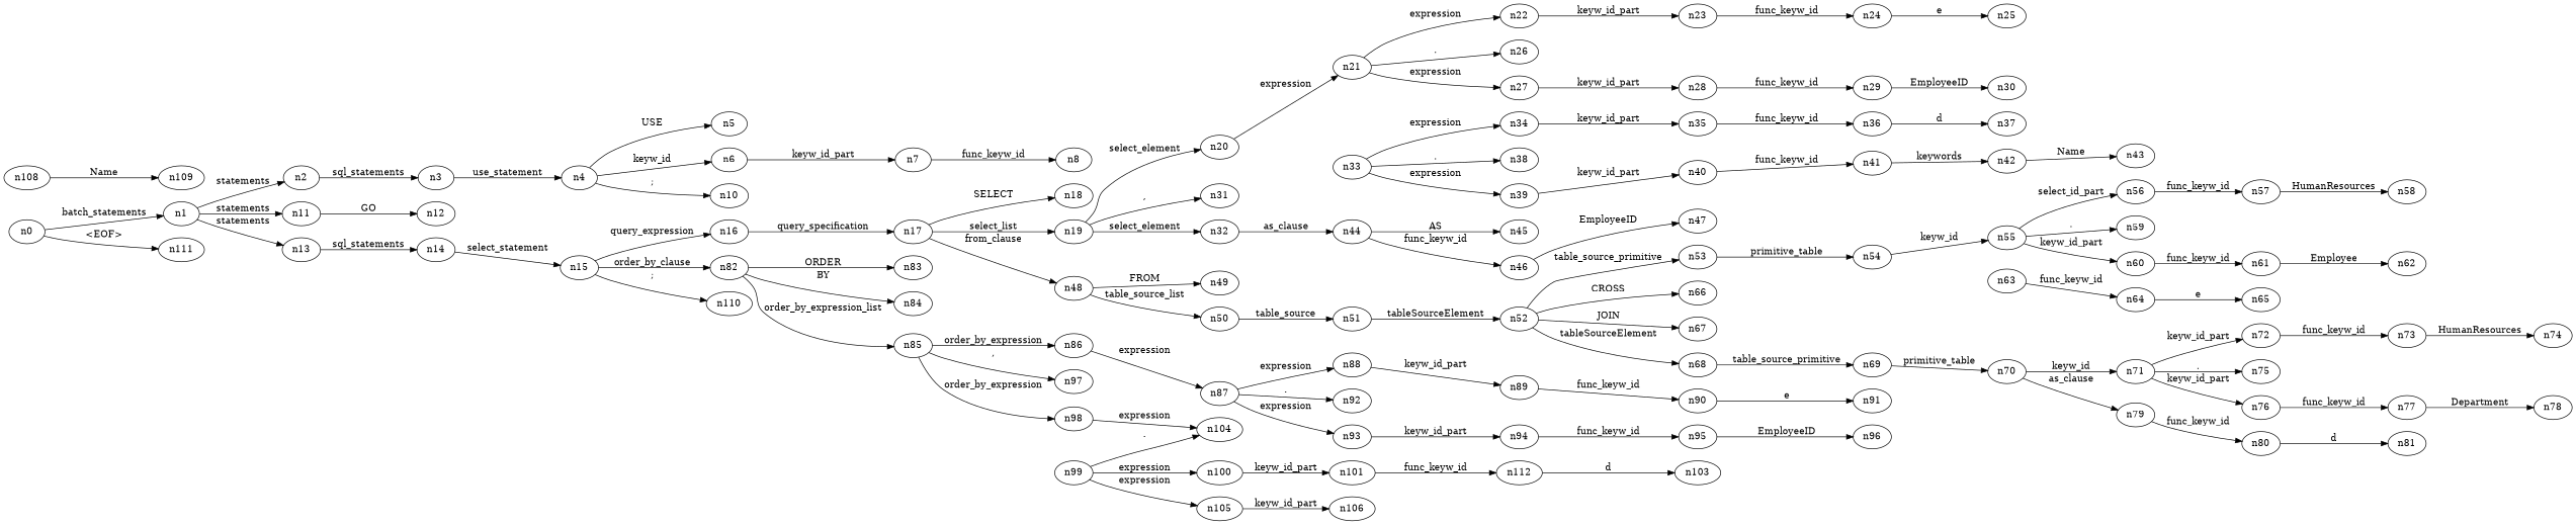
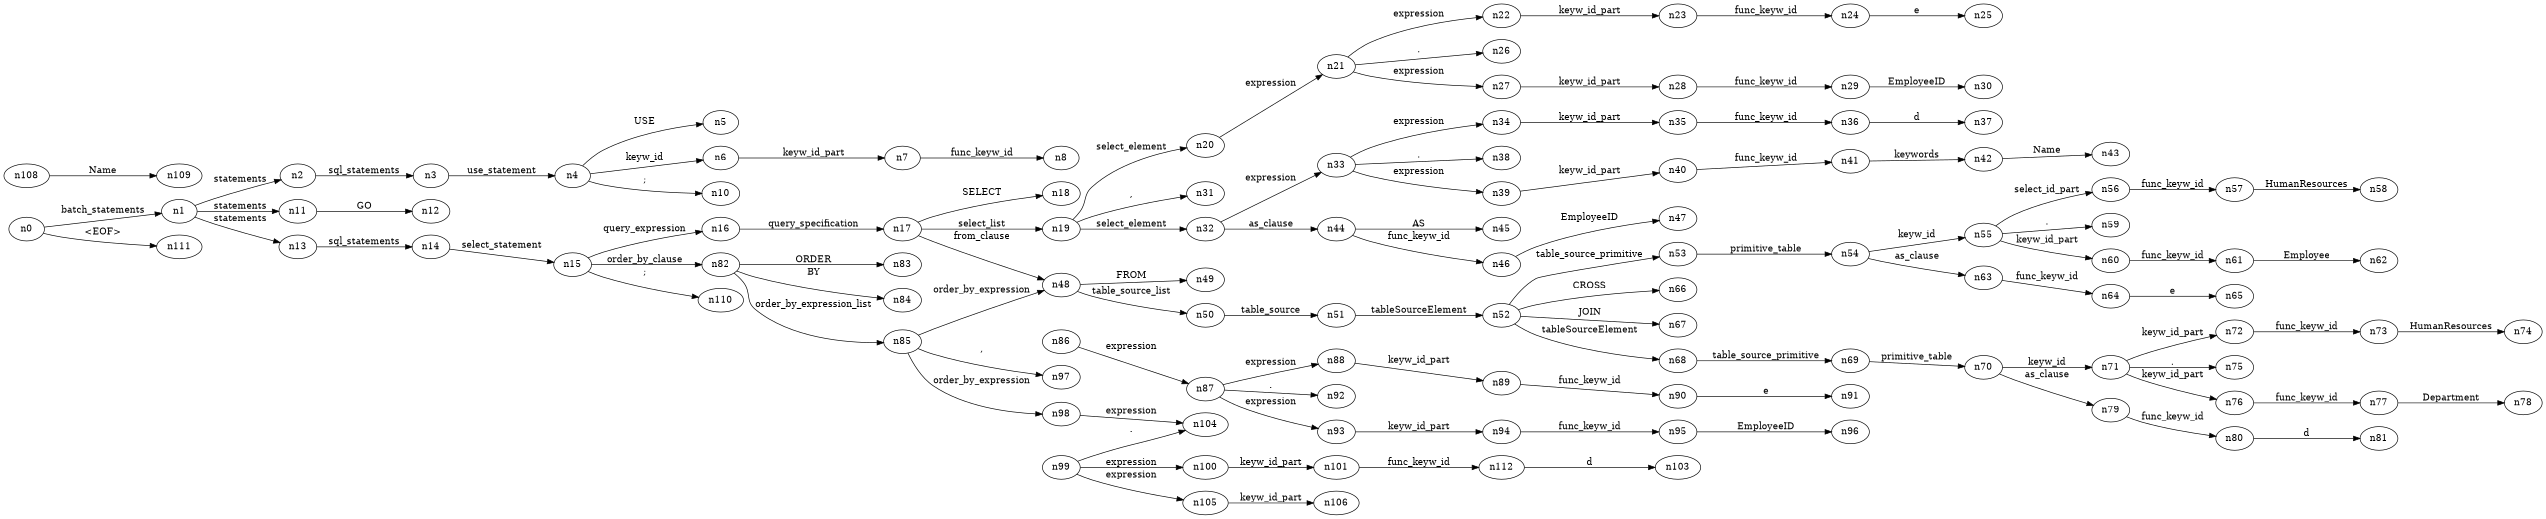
  digraph {
    rankdir=LR
    n0
    n1
    n111
    n2
    n11
    n13
    n3
    n12
    n14
    n4
    n5
    n6
    n10
    n7
    n8
    n15
    n16
    n82
    n110
    n17
    n83
    n84
    n85
    n18
    n19
    n48
    n20
    n31
    n32
    n49
    n50
    n21
    n33
    n44
    n22
    n26
    n27
    n23
    n28
    n24
    n25
    n29
    n30
    n34
    n38
    n39
    n45
    n46
    n35
    n40
    n36
    n37
    n41
    n42
    n43
    n47
    n51
    n52
    n53
    n66
    n67
    n68
    n54
    n69
    n55
    n63
    n56
    n59
    n60
    n64
    n57
    n61
    n58
    n62
    n65
    n70
    n71
    n79
    n72
    n75
    n76
    n80
    n73
    n77
    n74
    n78
    n81
    n86
    n97
    n98
    n87
    n104
    n88
    n92
    n93
    n89
    n94
    n90
    n91
    n95
    n96
    n99
    n100
    n105
    n101
    n106
    n102 [label=n112]
    n103
    n108
    n109
    n0 -> n1 [label=batch_statements]
    n0 -> n111 [label="<EOF>"]
    n1 -> n2 [label=statements]
    n1 -> n11 [label=statements]
    n1 -> n13 [label=statements]
    n2 -> n3 [label=sql_statements]
    n11 -> n12 [label=GO]
    n13 -> n14 [label=sql_statements]
    n3 -> n4 [label=use_statement]
    n14 -> n15 [label=select_statement]
    n4 -> n5 [label=USE]
    n4 -> n6 [label=keyw_id]
    n4 -> n10 [label=";"]
    n6 -> n7 [label=keyw_id_part]
    n7 -> n8 [label=func_keyw_id]
    n15 -> n16 [label=query_expression]
    n15 -> n82 [label=order_by_clause]
    n15 -> n110 [label=";"]
    n16 -> n17 [label=query_specification]
    n82 -> n83 [label=ORDER]
    n82 -> n84 [label=BY]
    n82 -> n85 [label=order_by_expression_list]
    n17 -> n18 [label=SELECT]
    n17 -> n19 [label=select_list]
    n17 -> n48 [label=from_clause]
-   n85 -> n86 [label=order_by_expression]
+   n85 -> n48 [label=order_by_expression]
    n85 -> n97 [label=","]
    n85 -> n98 [label=order_by_expression]
    n19 -> n20 [label=select_element]
    n19 -> n31 [label=","]
    n19 -> n32 [label=select_element]
    n48 -> n49 [label=FROM]
    n48 -> n50 [label=table_source_list]
    n20 -> n21 [label=expression]
+   n32 -> n33 [label=expression]
    n32 -> n44 [label=as_clause]
    n50 -> n51 [label=table_source]
    n21 -> n22 [label=expression]
    n21 -> n26 [label="."]
    n21 -> n27 [label=expression]
    n33 -> n34 [label=expression]
    n33 -> n38 [label="."]
    n33 -> n39 [label=expression]
    n44 -> n45 [label=AS]
    n44 -> n46 [label=func_keyw_id]
    n22 -> n23 [label=keyw_id_part]
    n27 -> n28 [label=keyw_id_part]
    n23 -> n24 [label=func_keyw_id]
    n28 -> n29 [label=func_keyw_id]
    n24 -> n25 [label=e]
    n29 -> n30 [label=EmployeeID]
    n34 -> n35 [label=keyw_id_part]
    n39 -> n40 [label=keyw_id_part]
    n46 -> n47 [label=EmployeeID]
    n35 -> n36 [label=func_keyw_id]
    n40 -> n41 [label=func_keyw_id]
    n36 -> n37 [label=d]
    n41 -> n42 [label=keywords]
    n42 -> n43 [label=Name]
    n51 -> n52 [label=tableSourceElement]
    n52 -> n53 [label=table_source_primitive]
    n52 -> n66 [label=CROSS]
    n52 -> n67 [label=JOIN]
    n52 -> n68 [label=tableSourceElement]
    n53 -> n54 [label=primitive_table]
    n68 -> n69 [label=table_source_primitive]
    n54 -> n55 [label=keyw_id]
+   n54 -> n63 [label=as_clause]
    n69 -> n70 [label=primitive_table]
    n55 -> n56 [label=select_id_part]
    n55 -> n59 [label="."]
    n55 -> n60 [label=keyw_id_part]
    n63 -> n64 [label=func_keyw_id]
    n56 -> n57 [label=func_keyw_id]
    n60 -> n61 [label=func_keyw_id]
    n64 -> n65 [label=e]
    n57 -> n58 [label=HumanResources]
    n61 -> n62 [label=Employee]
    n70 -> n71 [label=keyw_id]
    n70 -> n79 [label=as_clause]
    n71 -> n72 [label=keyw_id_part]
    n71 -> n75 [label="."]
    n71 -> n76 [label=keyw_id_part]
    n79 -> n80 [label=func_keyw_id]
    n72 -> n73 [label=func_keyw_id]
    n76 -> n77 [label=func_keyw_id]
    n80 -> n81 [label=d]
    n73 -> n74 [label=HumanResources]
    n77 -> n78 [label=Department]
    n86 -> n87 [label=expression]
    n98 -> n104 [label=expression]
    n87 -> n88 [label=expression]
    n87 -> n92 [label="."]
    n87 -> n93 [label=expression]
    n88 -> n89 [label=keyw_id_part]
    n93 -> n94 [label=keyw_id_part]
    n89 -> n90 [label=func_keyw_id]
    n94 -> n95 [label=func_keyw_id]
    n90 -> n91 [label=e]
    n95 -> n96 [label=EmployeeID]
    n99 -> n104 [label="."]
    n99 -> n100 [label=expression]
    n99 -> n105 [label=expression]
    n100 -> n101 [label=keyw_id_part]
    n105 -> n106 [label=keyw_id_part]
    n101 -> n102 [label=func_keyw_id]
    n102 -> n103 [label=d]
    n108 -> n109 [label=Name]
  }
